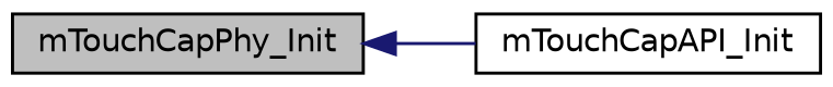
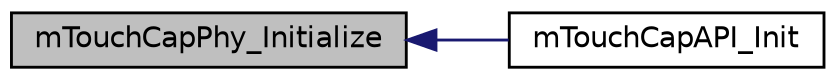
  digraph {
    rankdir=LR
    node [color=black fontname=Helvetica fontsize=10 shape=record style=filled]
-   n1 [fillcolor=grey75 fontcolor=black height=0.2 label=mTouchCapPhy_Init width=0.4]
+   n1 [fillcolor=grey75 fontcolor=black height=0.2 label=mTouchCapPhy_Initialize width=0.4]
    n2 [fillcolor=white height=0.2 label=mTouchCapAPI_Init width=0.4]
    n1 -> n2 [color=midnightblue dir=back fontname=Helvetica fontsize=10 labelfontname=Helvetica labelfontsize=10 style=solid]
  }
